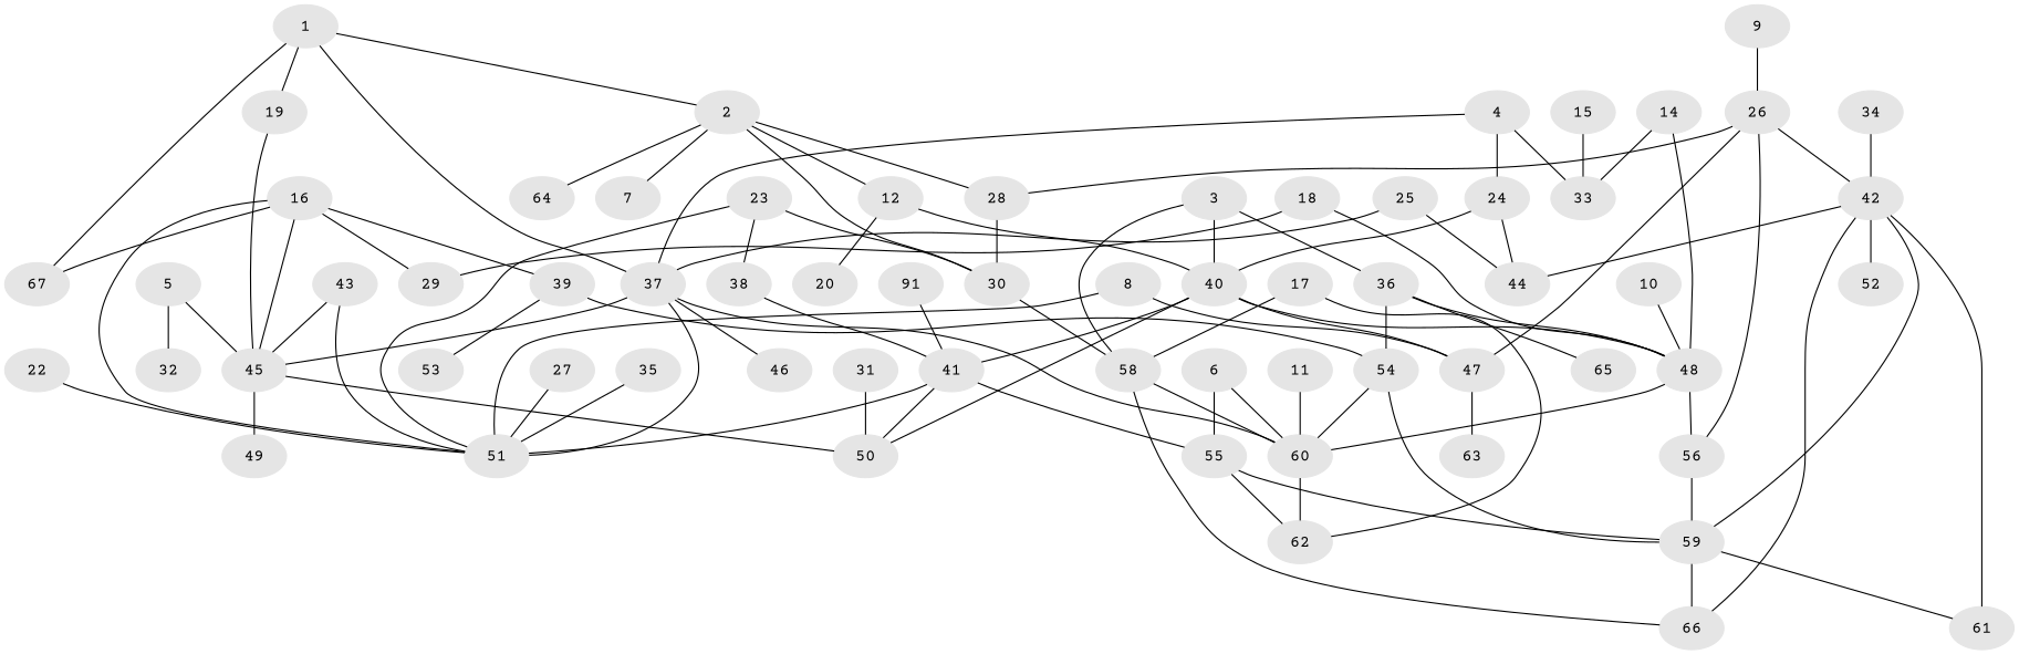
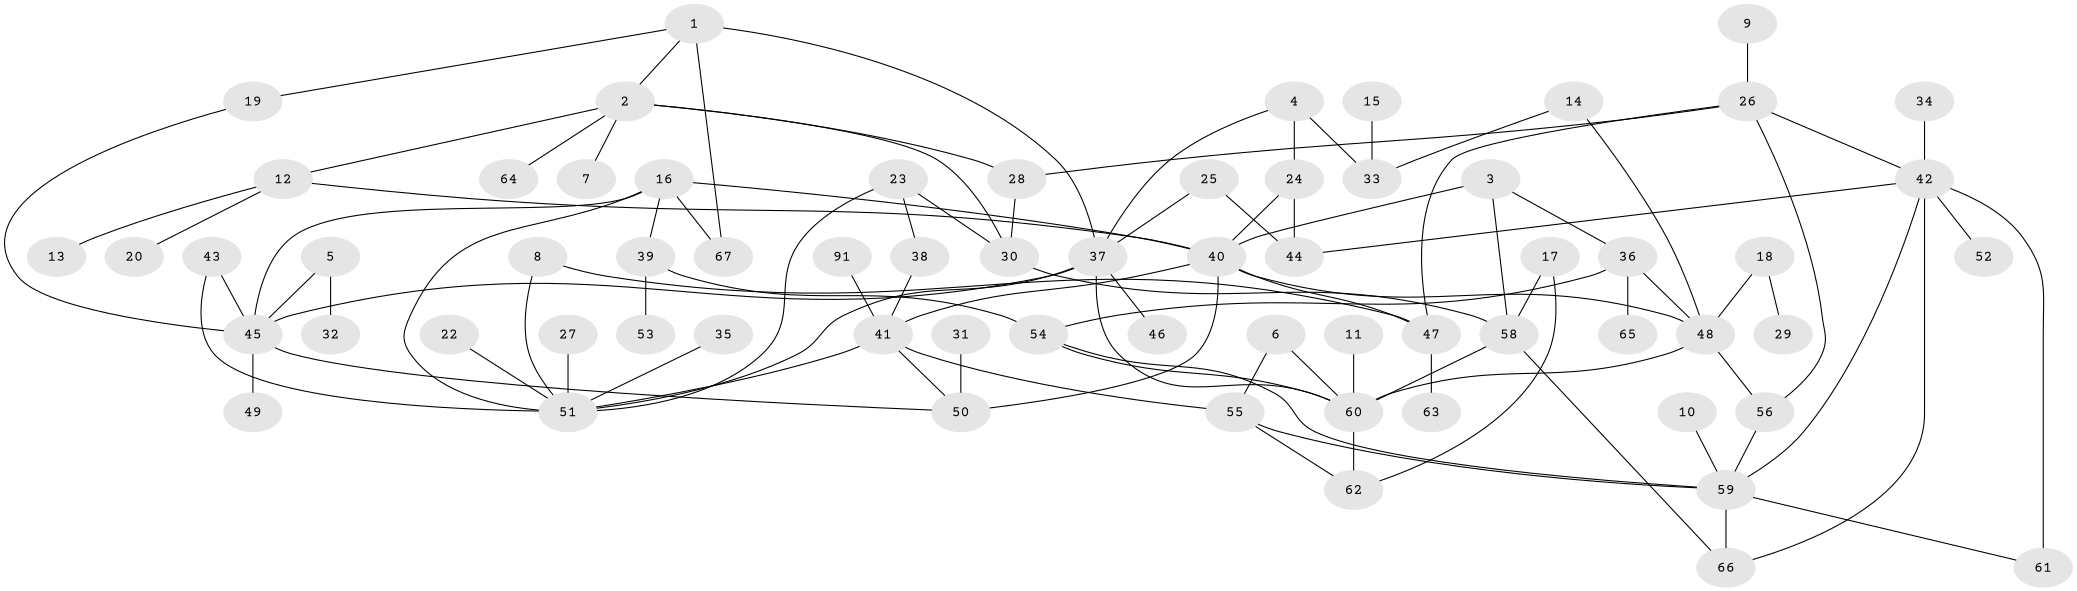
  graph {
    fontname="Courier Prime"
    node [color=gray90 fontname="Courier Prime" style=filled]
    edge [fontname="Courier Prime" weight=1.0]
    1
    2
    19
    37
    67
    7
    12
    28
    30
    64
    45
    60
    51
    46
    40
+   13
    20
    58
    3
    36
    48
    54
    65
    41
    47
    50
    66
    4
    24
    33
    44
    5
    32
    49
    6
    55
    62
    59
    8
    9
    26
    42
    56
    10
    11
    14
    15
    16
    29
    39
    53
    17
    18
    n54 [label=91]
    22
    23
    38
    25
    52
    61
    63
    27
    31
    34
    35
    43
    1 -- 2
    1 -- 19
    1 -- 37
    1 -- 67
    2 -- 7
    2 -- 12
    2 -- 28
    2 -- 30
    2 -- 64
    19 -- 45
    37 -- 45
    37 -- 60
    37 -- 51
    37 -- 46
    12 -- 40
+   12 -- 13
    12 -- 20
    28 -- 30
    30 -- 58
    45 -- 50
    45 -- 49
    60 -- 62
    40 -- 48
    40 -- 41
    40 -- 47
    40 -- 50
    58 -- 60
    58 -- 66
    3 -- 40
    3 -- 58
    3 -- 36
    36 -- 48
    36 -- 54
    36 -- 65
    48 -- 60
    48 -- 56
    54 -- 60
    54 -- 59
    41 -- 51
    41 -- 50
    41 -- 55
    47 -- 63
    4 -- 37
    4 -- 24
    4 -- 33
    24 -- 40
    24 -- 44 [weight=2.0]
    5 -- 45
    5 -- 32
    6 -- 60
    6 -- 55
    55 -- 62
    55 -- 59
    59 -- 66
    59 -- 61
    8 -- 51
    8 -- 47
    9 -- 26
    26 -- 28
    26 -- 47
    26 -- 42
    26 -- 56
    42 -- 66
    42 -- 44
    42 -- 59
    42 -- 52
    42 -- 61 [weight=2.0]
    56 -- 59
-   10 -- 48
+   10 -- 59
    11 -- 60
    14 -- 48
    14 -- 33
    15 -- 33
    16 -- 67
    16 -- 45
    16 -- 51
-   16 -- 29
+   16 -- 40
    16 -- 39
    39 -- 54
    39 -- 53
    17 -- 58
    17 -- 62
    18 -- 48
    18 -- 29
    n54 -- 41
    22 -- 51
    23 -- 30
    23 -- 51
    23 -- 38
    38 -- 41
    25 -- 37
    25 -- 44
    27 -- 51
    31 -- 50 [weight=2.0]
    34 -- 42
    35 -- 51
    43 -- 45
    43 -- 51
  }
